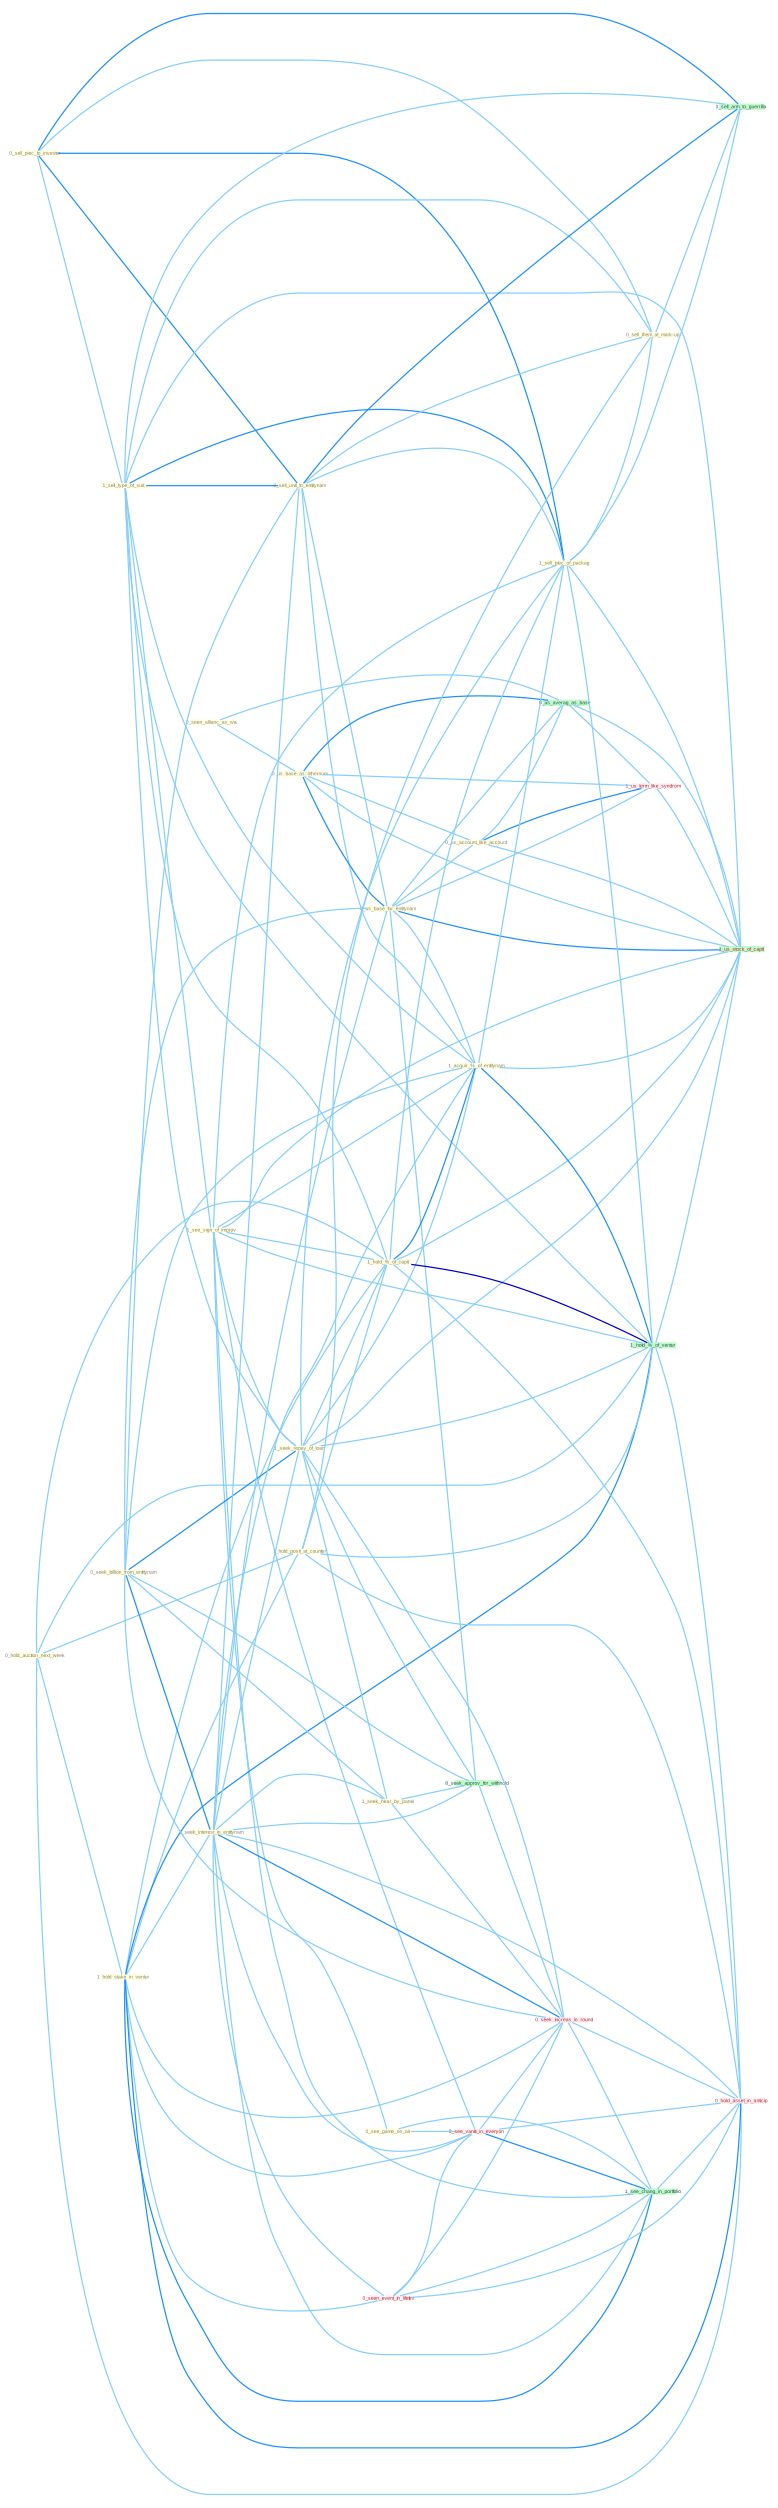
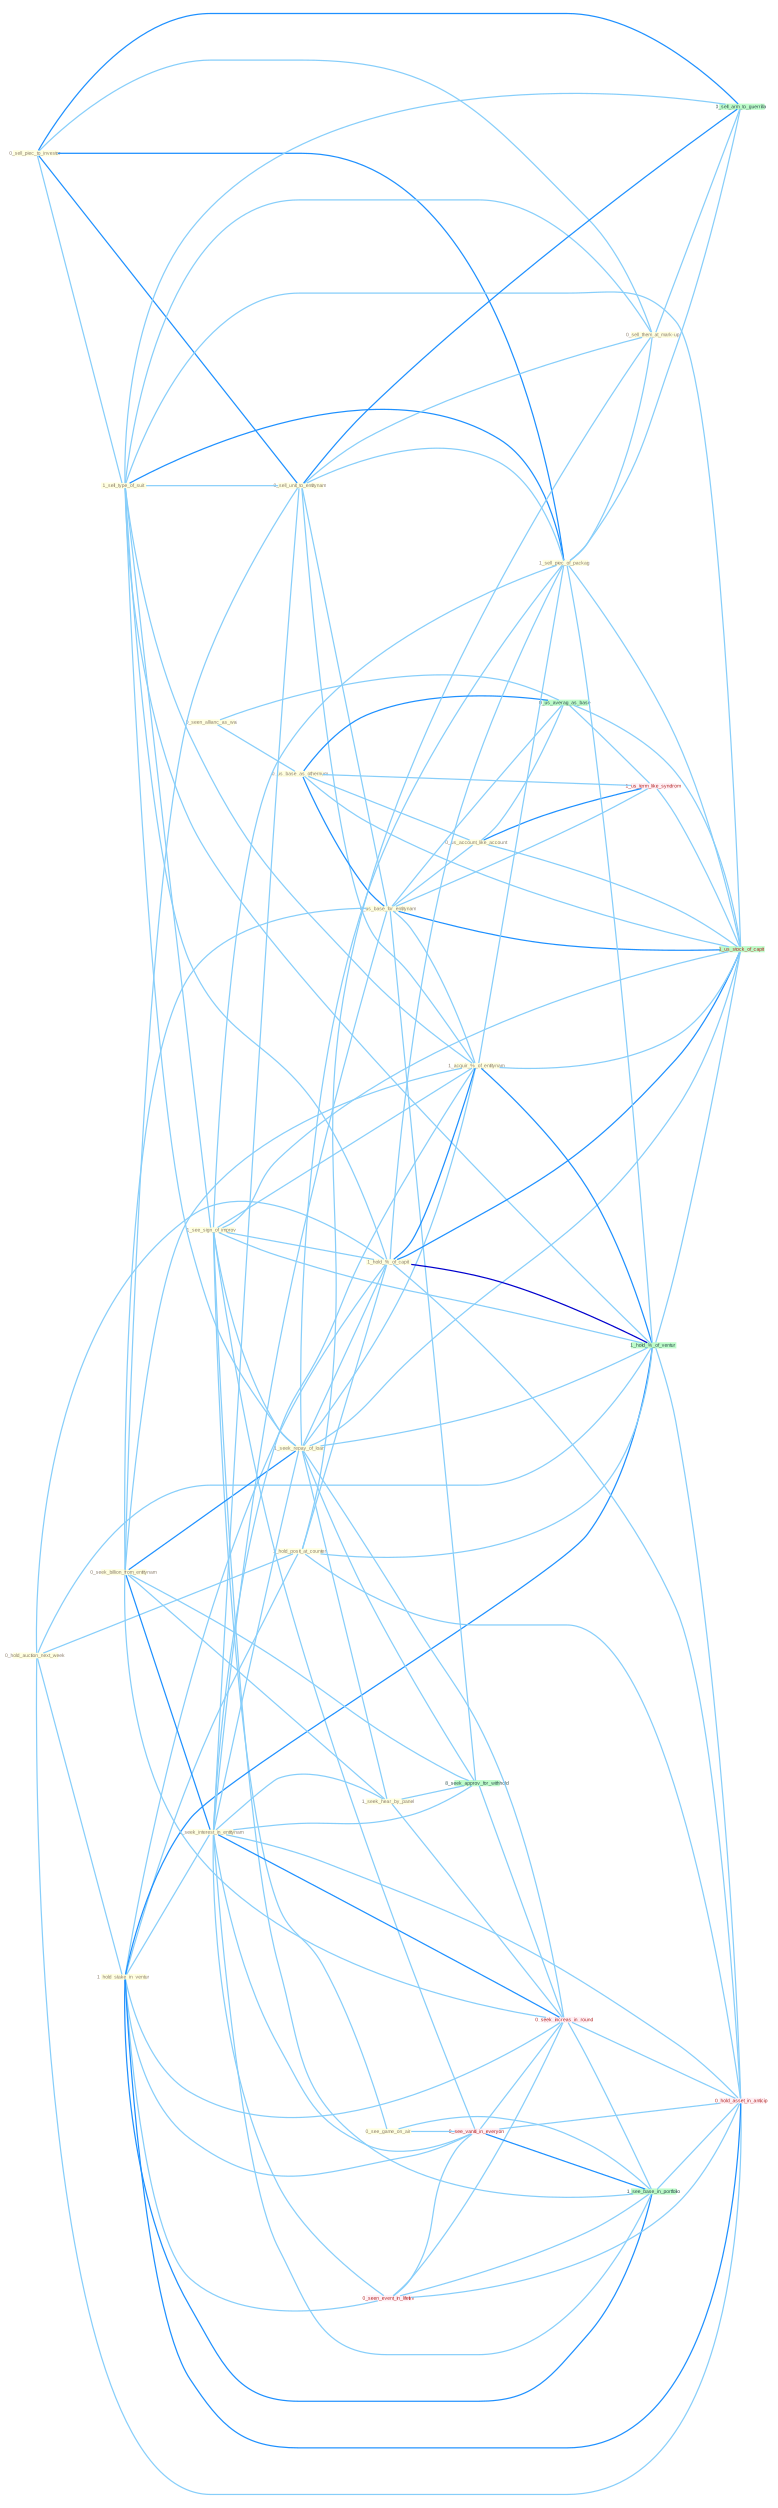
  graph {
    fontname="Liberation Sans"
    rankdir=LR
    node [color="#ffffe0" fixedsize=true fontcolor="#8b7d6b" fontname="Liberation Sans" fontsize=4 shape=polygon style=filled]
    edge [color="#87cefa" fontname="Liberation Sans" w=1]
    "0_sell_piec_to_investor " [height=.06 width=.5]
    "0_hold_auction_next_week " [height=.06 width=.5]
    "0_seen_allianc_as_wai " [height=.06 width=.5]
    "1_sell_type_of_suit " [height=.06 width=.5]
    "1_see_sign_of_improv " [height=.06 width=.5]
    "1_hold_stake_in_ventur " [height=.06 width=.5]
    "0_seek_billion_from_entitynam " [height=.06 width=.5]
    "1_seek_interest_in_entitynam " [height=.06 width=.5]
    "0_sell_unit_to_entitynam " [height=.06 width=.5]
    "1_seek_repay_of_loan " [height=.06 width=.5]
    "0_us_base_as_othernum " [height=.06 width=.5]
    "1_seek_hear_by_panel " [height=.06 width=.5]
    "0_us_base_for_entitynam " [height=.06 width=.5]
    "0_us_account_like_account " [height=.06 width=.5]
    "1_hold_posit_at_counter " [height=.06 width=.5]
    "1_hold_%_of_capit " [height=.06 width=.5]
    "1_acquir_%_of_entitynam " [height=.06 width=.5]
    "0_see_game_on_air " [height=.06 width=.5]
    "1_sell_piec_of_packag " [height=.06 width=.5]
    "0_sell_them_at_mark-up " [height=.06 width=.5]
    "0_seen_event_in_lifetim " [color="#fff0f5" fontcolor="#b22222" height=.06 width=.5]
    "1_us_term_like_syndrom " [color="#fff0f5" fontcolor="#b22222" height=.06 width=.5]
    "0_see_vaniti_in_everyon " [color="#fff0f5" fontcolor="#b22222" height=.06 width=.5]
    "0_seek_increas_in_round " [color="#fff0f5" fontcolor="#b22222" height=.06 width=.5]
    "0_hold_asset_in_anticip " [color="#fff0f5" fontcolor="#b22222" height=.06 width=.5]
    "0_sell_arm_to_guerrilla " [color="#BDFCC9" fontcolor="#2f4f4f" height=.06 width=.5]
    "1_hold_%_of_ventur " [color="#BDFCC9" fontcolor="#2f4f4f" height=.06 width=.5]
    "0_us_averag_as_base " [color="#BDFCC9" fontcolor="#2f4f4f" height=.06 width=.5]
    "1_us_stock_of_capit " [color="#BDFCC9" fontcolor="#b22222" height=.06 width=.5]
-   "1_see_chang_in_portfolio " [color="#BDFCC9" fontcolor="#2f4f4f" height=.06 width=.5]
+   "1_see_chang_in_portfolio " [color="#BDFCC9" fontcolor="#2f4f4f" height=.06 width=.5 label="1_see_base_in_portfolio"]
    n31 [color="#BDFCC9" fontcolor="#2f4f4f" height=.06 label="8_seek_approv_for_withhold" width=.5]
    subgraph sub_1 {
      "0_sell_piec_to_investor "
      "0_hold_auction_next_week "
      "0_seen_allianc_as_wai "
      "1_sell_type_of_suit "
      "1_see_sign_of_improv "
      "1_hold_stake_in_ventur "
      "0_seek_billion_from_entitynam "
      "1_seek_interest_in_entitynam "
      "0_sell_unit_to_entitynam "
      "1_seek_repay_of_loan "
      "0_us_base_as_othernum "
      "1_seek_hear_by_panel "
      "0_us_base_for_entitynam "
      "0_us_account_like_account "
      "1_hold_posit_at_counter "
      "1_hold_%_of_capit "
      "1_acquir_%_of_entitynam "
      "0_see_game_on_air "
      "1_sell_piec_of_packag "
      "0_sell_them_at_mark-up "
    }
    subgraph sub_2 {
      "0_seen_event_in_lifetim "
      "1_us_term_like_syndrom "
      "0_see_vaniti_in_everyon "
      "0_seek_increas_in_round "
      "0_hold_asset_in_anticip "
    }
    "0_sell_piec_to_investor " -- "1_sell_type_of_suit "
    "0_sell_piec_to_investor " -- "0_sell_unit_to_entitynam " [color="#1e90ff" w=2]
    "0_sell_piec_to_investor " -- "1_sell_piec_of_packag " [color="#1e90ff" w=2]
    "0_sell_piec_to_investor " -- "0_sell_them_at_mark-up "
    "0_sell_piec_to_investor " -- "0_sell_arm_to_guerrilla " [color="#1e90ff" w=2]
    "0_hold_auction_next_week " -- "1_hold_stake_in_ventur "
    "0_hold_auction_next_week " -- "1_hold_posit_at_counter "
    "0_hold_auction_next_week " -- "1_hold_%_of_capit "
    "0_hold_auction_next_week " -- "0_hold_asset_in_anticip "
    "0_hold_auction_next_week " -- "1_hold_%_of_ventur "
    "0_seen_allianc_as_wai " -- "0_us_base_as_othernum "
    "0_seen_allianc_as_wai " -- "0_us_averag_as_base "
    "1_sell_type_of_suit " -- "1_see_sign_of_improv "
-   "1_sell_type_of_suit " -- "0_sell_unit_to_entitynam " [color="#1e90ff"]
+   "1_sell_type_of_suit " -- "0_sell_unit_to_entitynam "
    "1_sell_type_of_suit " -- "1_seek_repay_of_loan "
    "1_sell_type_of_suit " -- "1_hold_%_of_capit "
    "1_sell_type_of_suit " -- "1_acquir_%_of_entitynam "
    "1_sell_type_of_suit " -- "1_sell_piec_of_packag " [color="#1e90ff" w=2]
    "1_sell_type_of_suit " -- "0_sell_them_at_mark-up "
    "1_sell_type_of_suit " -- "0_sell_arm_to_guerrilla "
    "1_sell_type_of_suit " -- "1_hold_%_of_ventur "
    "1_sell_type_of_suit " -- "1_us_stock_of_capit "
    "1_see_sign_of_improv " -- "1_seek_repay_of_loan "
    "1_see_sign_of_improv " -- "1_hold_%_of_capit "
    "1_see_sign_of_improv " -- "1_acquir_%_of_entitynam "
    "1_see_sign_of_improv " -- "0_see_game_on_air "
    "1_see_sign_of_improv " -- "1_sell_piec_of_packag "
    "1_see_sign_of_improv " -- "0_see_vaniti_in_everyon "
    "1_see_sign_of_improv " -- "1_hold_%_of_ventur "
    "1_see_sign_of_improv " -- "1_us_stock_of_capit "
    "1_see_sign_of_improv " -- "1_see_chang_in_portfolio "
    "1_hold_stake_in_ventur " -- "1_seek_interest_in_entitynam "
    "1_hold_stake_in_ventur " -- "1_hold_posit_at_counter "
    "1_hold_stake_in_ventur " -- "1_hold_%_of_capit "
    "1_hold_stake_in_ventur " -- "0_seen_event_in_lifetim "
    "1_hold_stake_in_ventur " -- "0_see_vaniti_in_everyon "
    "1_hold_stake_in_ventur " -- "0_seek_increas_in_round "
    "1_hold_stake_in_ventur " -- "0_hold_asset_in_anticip " [color="#1e90ff" w=2]
    "1_hold_stake_in_ventur " -- "1_hold_%_of_ventur " [color="#1e90ff" w=2]
    "1_hold_stake_in_ventur " -- "1_see_chang_in_portfolio " [color="#1e90ff"]
    "0_seek_billion_from_entitynam " -- "1_seek_interest_in_entitynam " [color="#1e90ff" w=2]
    "0_seek_billion_from_entitynam " -- "0_sell_unit_to_entitynam "
    "0_seek_billion_from_entitynam " -- "1_seek_repay_of_loan " [color="#1e90ff"]
    "0_seek_billion_from_entitynam " -- "1_seek_hear_by_panel "
    "0_seek_billion_from_entitynam " -- "0_us_base_for_entitynam "
    "0_seek_billion_from_entitynam " -- "1_acquir_%_of_entitynam "
    "0_seek_billion_from_entitynam " -- "0_seek_increas_in_round "
    "0_seek_billion_from_entitynam " -- n31
    "1_seek_interest_in_entitynam " -- "0_sell_unit_to_entitynam "
    "1_seek_interest_in_entitynam " -- "1_seek_repay_of_loan "
    "1_seek_interest_in_entitynam " -- "1_seek_hear_by_panel "
    "1_seek_interest_in_entitynam " -- "0_us_base_for_entitynam "
    "1_seek_interest_in_entitynam " -- "1_acquir_%_of_entitynam "
    "1_seek_interest_in_entitynam " -- "0_seen_event_in_lifetim "
    "1_seek_interest_in_entitynam " -- "0_see_vaniti_in_everyon "
    "1_seek_interest_in_entitynam " -- "0_seek_increas_in_round " [color="#1e90ff" w=2]
    "1_seek_interest_in_entitynam " -- "0_hold_asset_in_anticip "
    "1_seek_interest_in_entitynam " -- "1_see_chang_in_portfolio "
    "1_seek_interest_in_entitynam " -- n31
    "0_sell_unit_to_entitynam " -- "0_us_base_for_entitynam "
    "0_sell_unit_to_entitynam " -- "1_acquir_%_of_entitynam "
    "0_sell_unit_to_entitynam " -- "1_sell_piec_of_packag "
    "0_sell_unit_to_entitynam " -- "0_sell_them_at_mark-up "
    "0_sell_unit_to_entitynam " -- "0_sell_arm_to_guerrilla " [color="#1e90ff" w=2]
    "1_seek_repay_of_loan " -- "1_seek_hear_by_panel "
    "1_seek_repay_of_loan " -- "1_hold_%_of_capit "
    "1_seek_repay_of_loan " -- "1_acquir_%_of_entitynam "
    "1_seek_repay_of_loan " -- "1_sell_piec_of_packag "
    "1_seek_repay_of_loan " -- "0_seek_increas_in_round "
    "1_seek_repay_of_loan " -- "1_hold_%_of_ventur "
    "1_seek_repay_of_loan " -- "1_us_stock_of_capit "
    "1_seek_repay_of_loan " -- n31
    "0_us_base_as_othernum " -- "0_us_base_for_entitynam " [color="#1e90ff" w=2]
    "0_us_base_as_othernum " -- "0_us_account_like_account "
    "0_us_base_as_othernum " -- "1_us_term_like_syndrom "
    "0_us_base_as_othernum " -- "0_us_averag_as_base " [color="#1e90ff" w=2]
    "0_us_base_as_othernum " -- "1_us_stock_of_capit "
    "1_seek_hear_by_panel " -- "0_seek_increas_in_round "
    "1_seek_hear_by_panel " -- n31
    "0_us_base_for_entitynam " -- "0_us_account_like_account "
    "0_us_base_for_entitynam " -- "1_acquir_%_of_entitynam "
    "0_us_base_for_entitynam " -- "1_us_term_like_syndrom "
    "0_us_base_for_entitynam " -- "0_us_averag_as_base "
    "0_us_base_for_entitynam " -- "1_us_stock_of_capit " [color="#1e90ff"]
    "0_us_base_for_entitynam " -- n31
    "0_us_account_like_account " -- "1_us_term_like_syndrom " [color="#1e90ff" w=2]
    "0_us_account_like_account " -- "0_us_averag_as_base "
    "0_us_account_like_account " -- "1_us_stock_of_capit "
    "1_hold_posit_at_counter " -- "1_hold_%_of_capit "
    "1_hold_posit_at_counter " -- "0_sell_them_at_mark-up "
    "1_hold_posit_at_counter " -- "0_hold_asset_in_anticip "
    "1_hold_posit_at_counter " -- "1_hold_%_of_ventur "
    "1_hold_%_of_capit " -- "1_acquir_%_of_entitynam " [color="#1e90ff" w=2]
    "1_hold_%_of_capit " -- "1_sell_piec_of_packag "
    "1_hold_%_of_capit " -- "0_hold_asset_in_anticip "
    "1_hold_%_of_capit " -- "1_hold_%_of_ventur " [color="#0000cd" w=3]
-   "1_hold_%_of_capit " -- "1_us_stock_of_capit " [w=2]
+   "1_hold_%_of_capit " -- "1_us_stock_of_capit " [color="#1e90ff" w=2]
    "1_acquir_%_of_entitynam " -- "1_sell_piec_of_packag "
    "1_acquir_%_of_entitynam " -- "1_hold_%_of_ventur " [color="#1e90ff" w=2]
    "1_acquir_%_of_entitynam " -- "1_us_stock_of_capit "
    "0_see_game_on_air " -- "0_see_vaniti_in_everyon "
    "0_see_game_on_air " -- "1_see_chang_in_portfolio "
    "1_sell_piec_of_packag " -- "0_sell_them_at_mark-up "
    "1_sell_piec_of_packag " -- "0_sell_arm_to_guerrilla "
    "1_sell_piec_of_packag " -- "1_hold_%_of_ventur "
    "1_sell_piec_of_packag " -- "1_us_stock_of_capit "
    "0_sell_them_at_mark-up " -- "0_sell_arm_to_guerrilla "
    "0_seen_event_in_lifetim " -- "0_see_vaniti_in_everyon "
    "0_seen_event_in_lifetim " -- "0_seek_increas_in_round "
    "0_seen_event_in_lifetim " -- "0_hold_asset_in_anticip "
    "0_seen_event_in_lifetim " -- "1_see_chang_in_portfolio "
    "1_us_term_like_syndrom " -- "1_us_stock_of_capit "
    "0_see_vaniti_in_everyon " -- "0_seek_increas_in_round "
    "0_see_vaniti_in_everyon " -- "0_hold_asset_in_anticip "
    "0_see_vaniti_in_everyon " -- "1_see_chang_in_portfolio " [color="#1e90ff" w=2]
    "0_seek_increas_in_round " -- "0_hold_asset_in_anticip "
    "0_seek_increas_in_round " -- "1_see_chang_in_portfolio "
    "1_hold_%_of_ventur " -- "0_hold_asset_in_anticip "
    "1_hold_%_of_ventur " -- "1_us_stock_of_capit "
    "0_us_averag_as_base " -- "1_us_term_like_syndrom "
    "0_us_averag_as_base " -- "1_us_stock_of_capit "
    "1_see_chang_in_portfolio " -- "0_hold_asset_in_anticip "
    n31 -- "0_seek_increas_in_round "
  }
